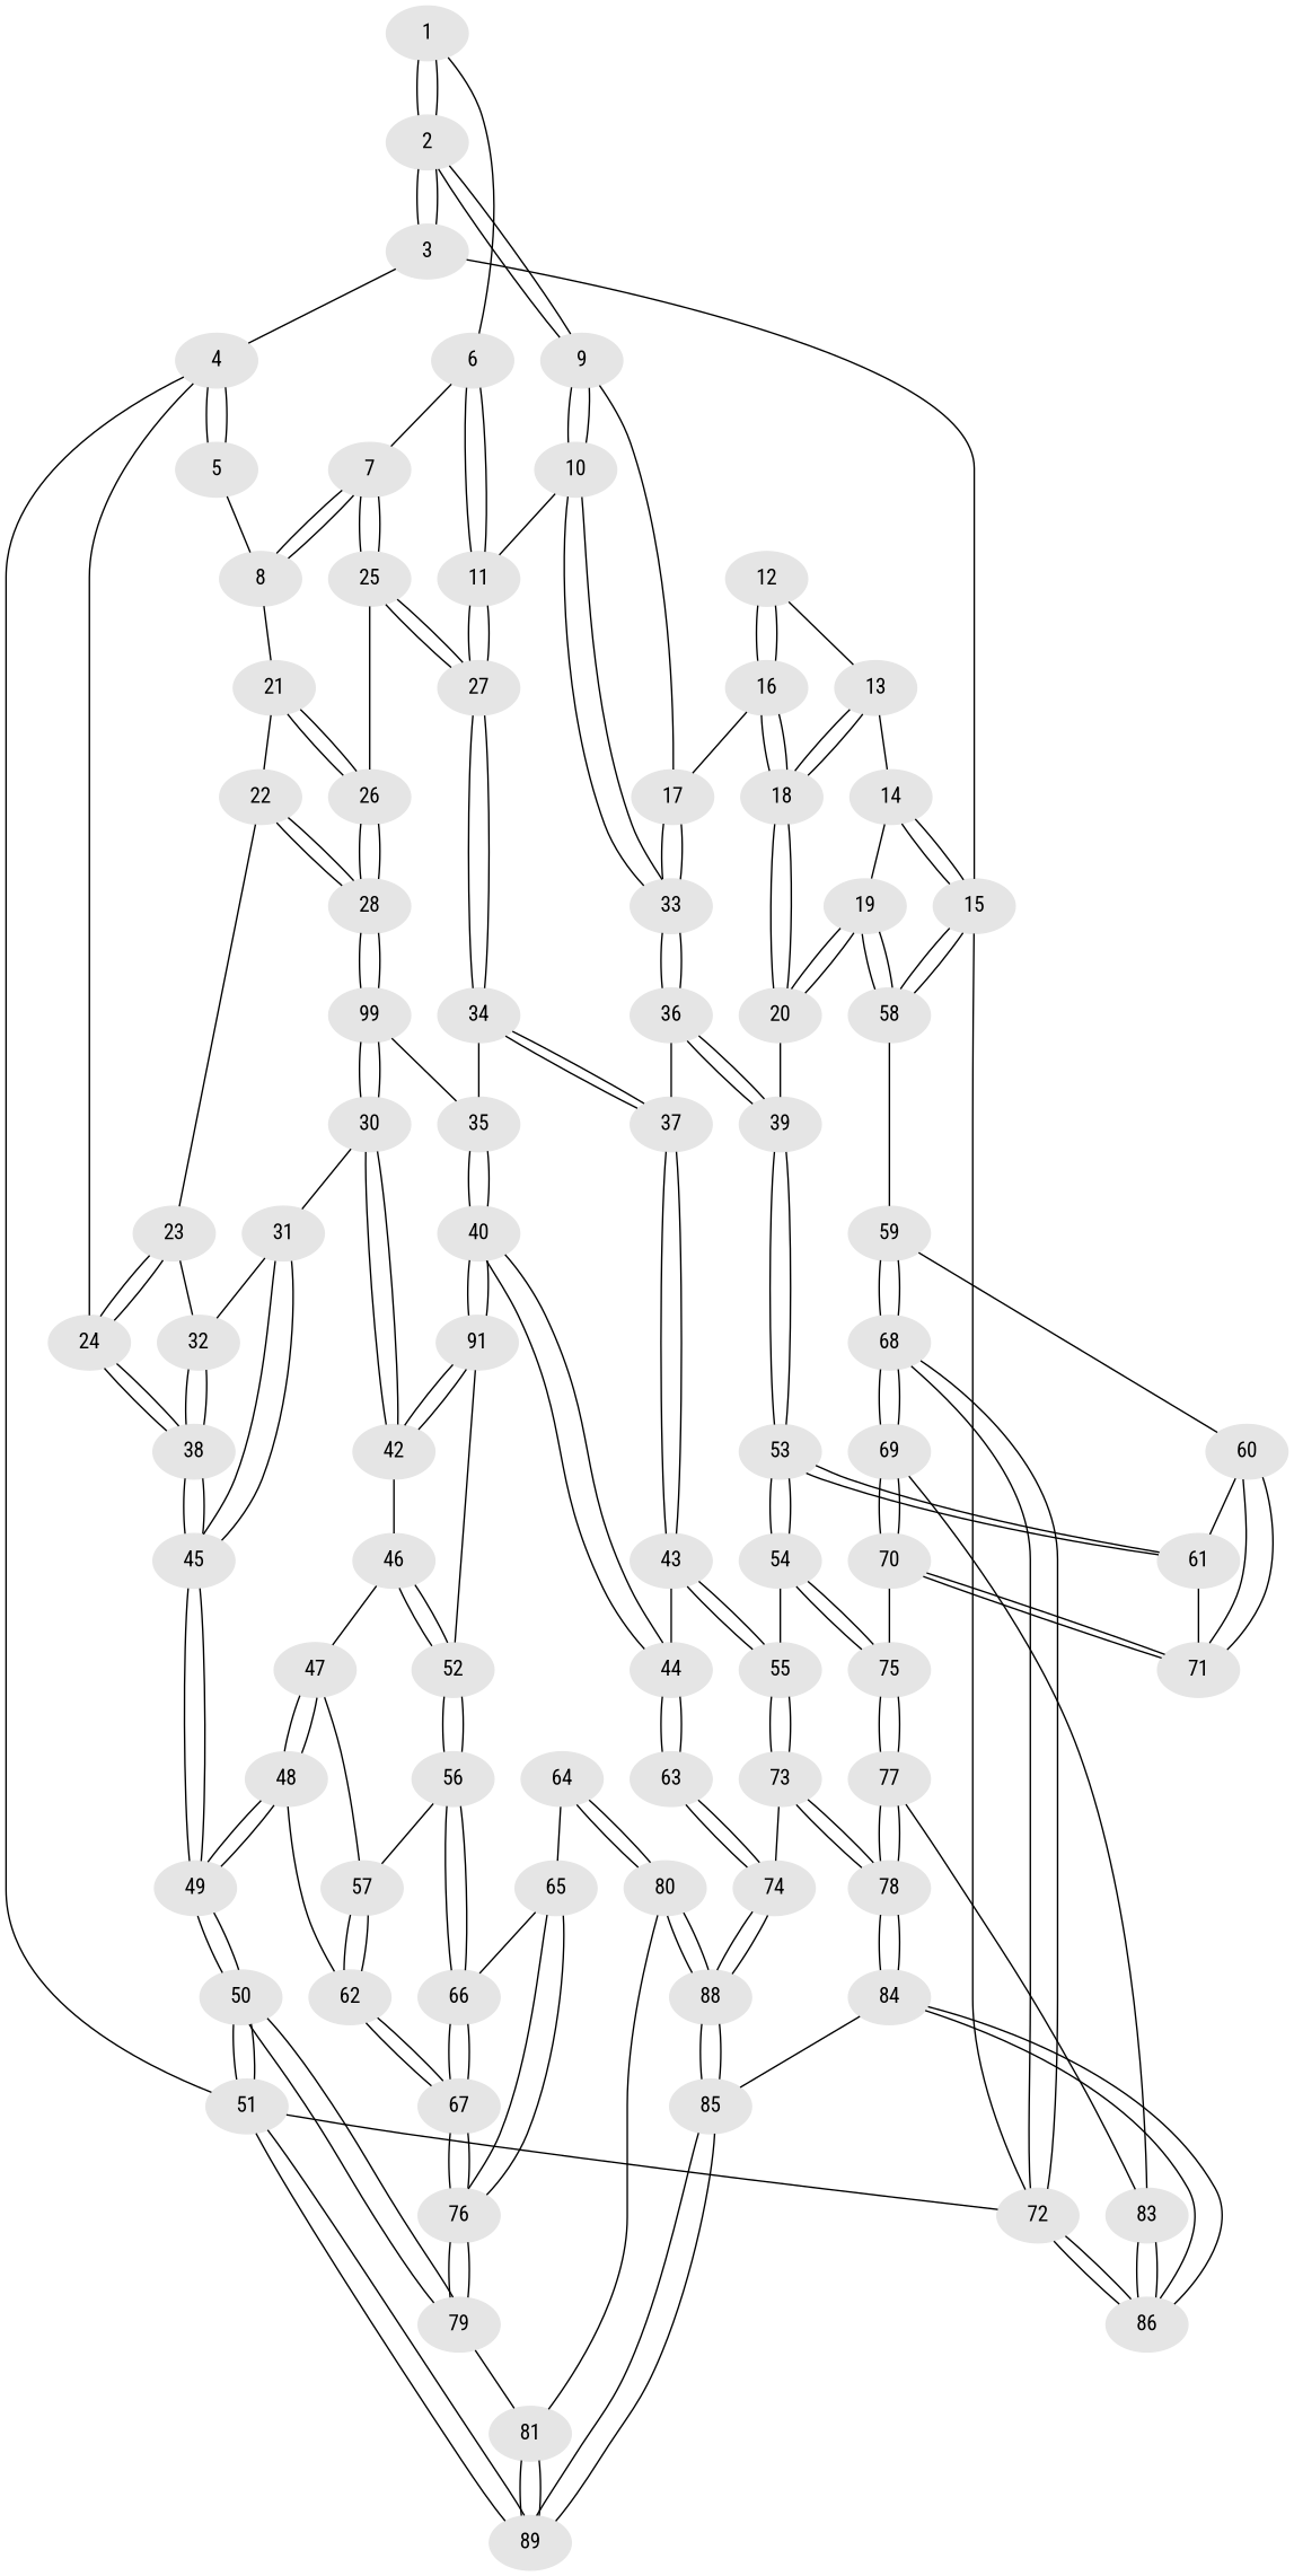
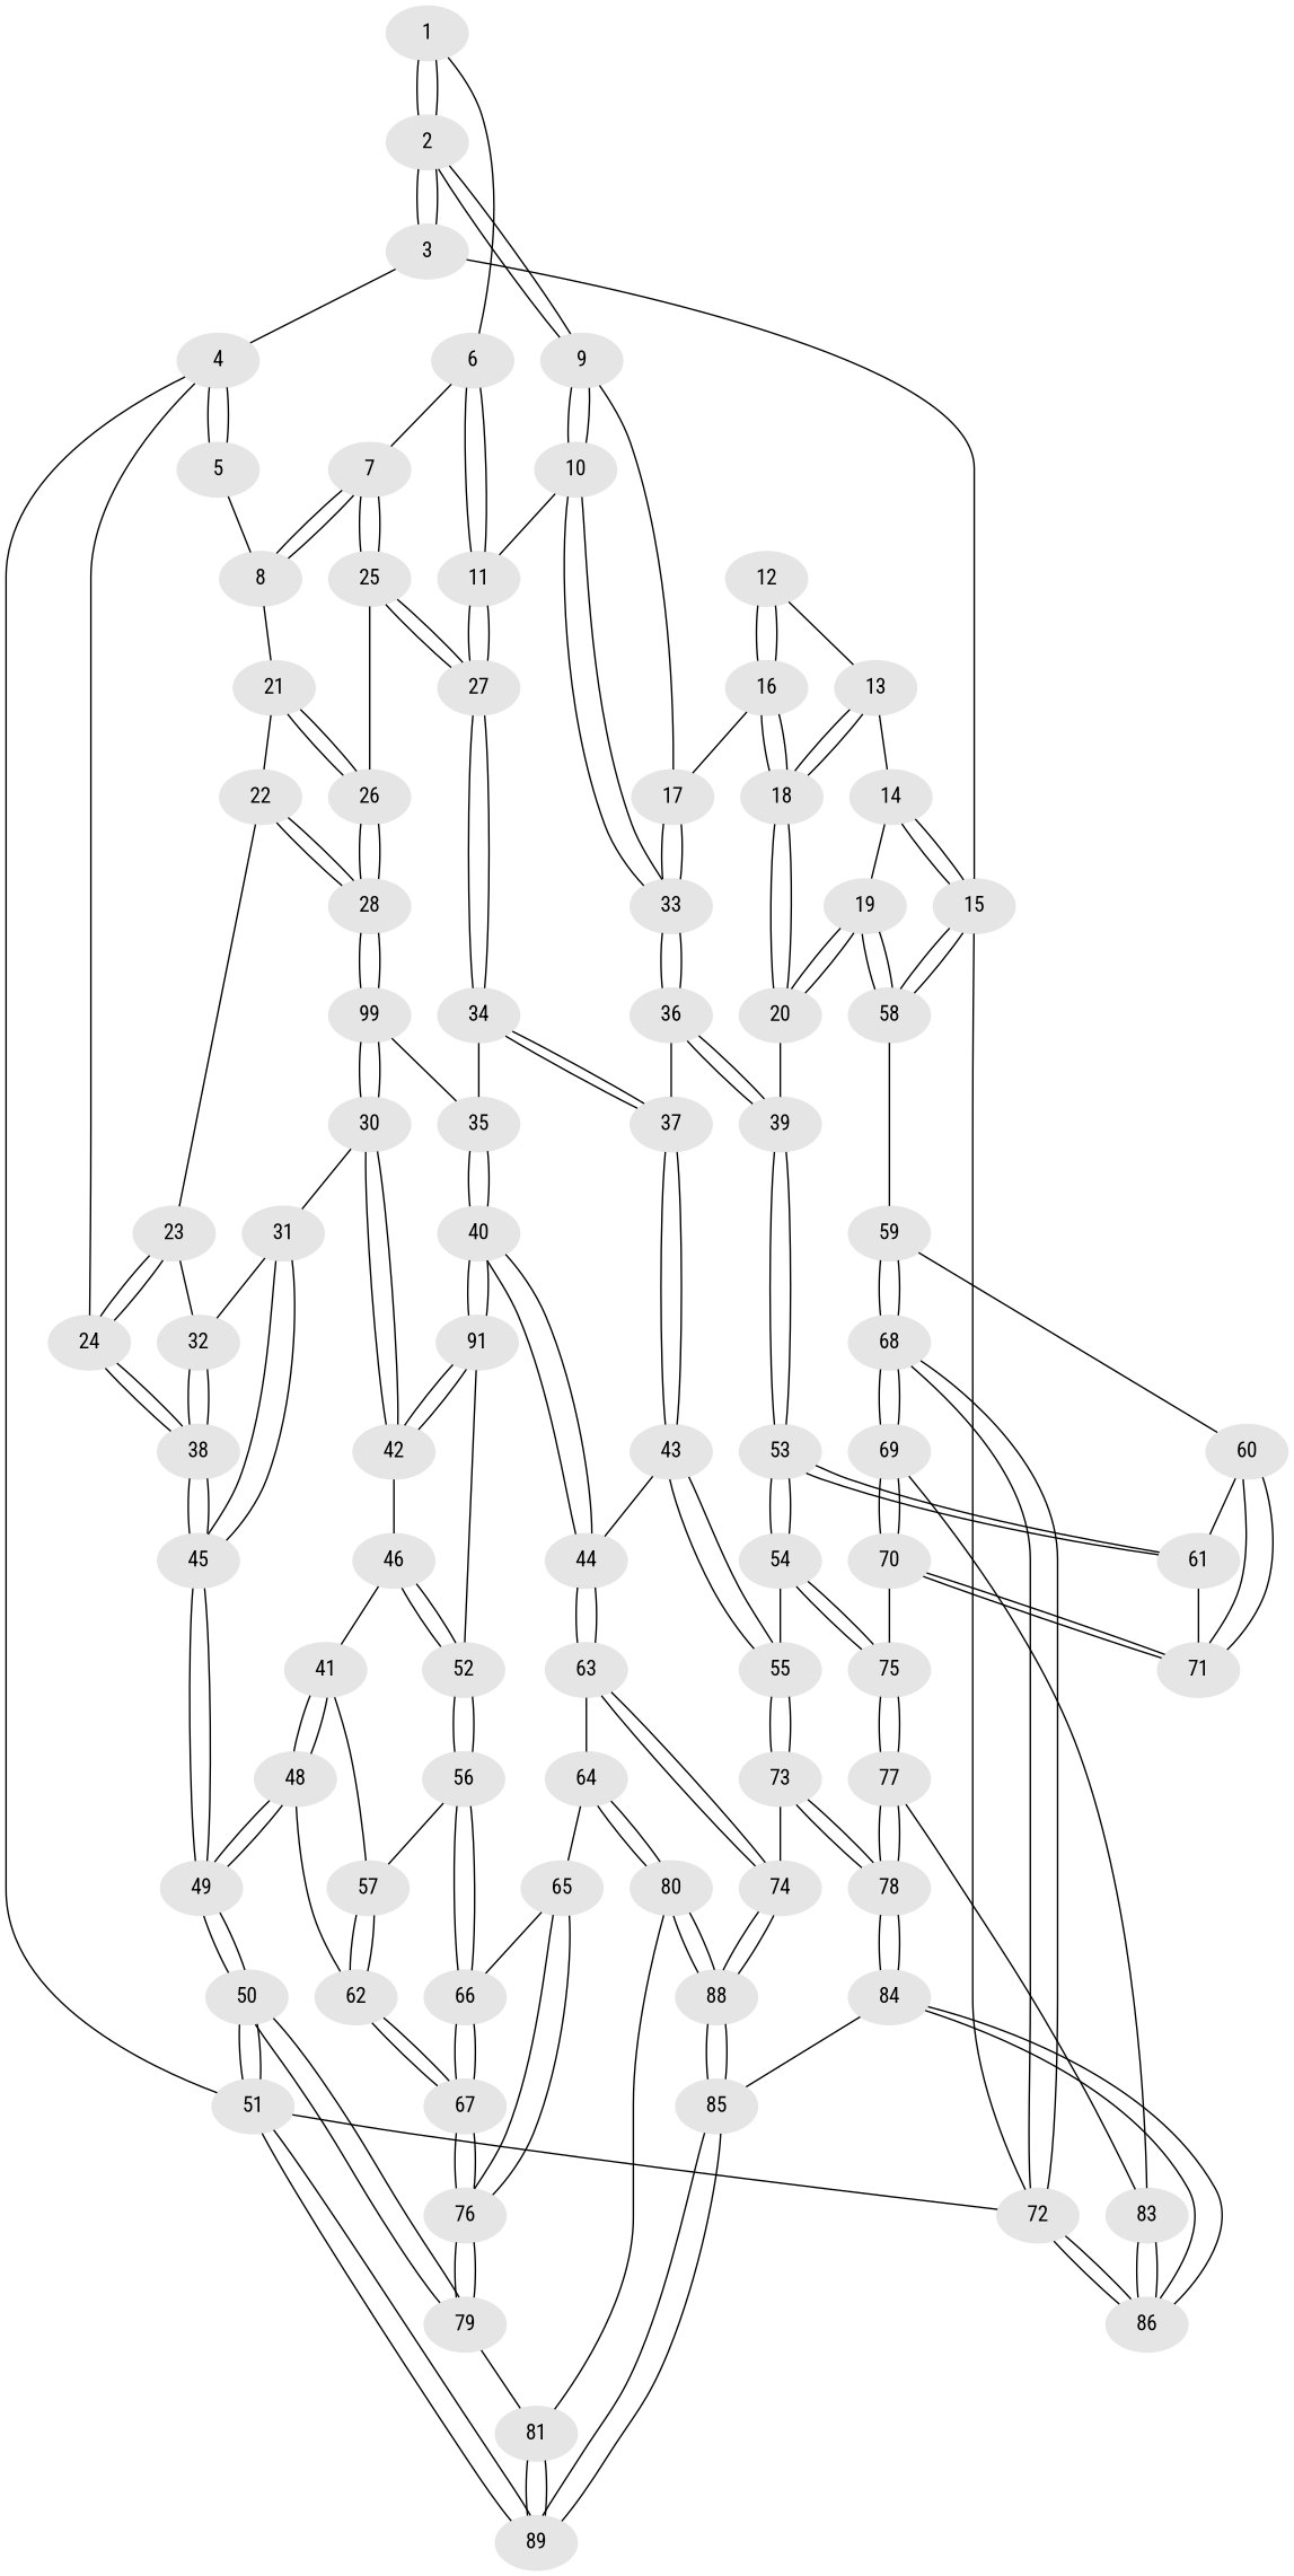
  graph {
    fontname="Roboto Condensed"
    node [color=gray90 fontname="Roboto Condensed" style=filled]
    edge [fontname="Roboto Condensed"]
    1
    2
    6
    3
    9
    7
    11
    4
    15
    10
    17
    5
    24
    51
    58
    72
    8
    38
    n19 [label=89]
    21
    25
    27
    26
    22
    33
    36
    34
    12
    13
    16
    14
    18
    19
    20
    59
    86
    39
    53
    23
    28
    32
    n42 [label=99]
    45
    35
    37
    30
    31
    42
    40
    46
    49
    43
    n53 [label=91]
    44
    55
    54
    61
    52
    63
    56
-   47
+   47 [label=41]
    73
    64
    74
    50
    48
    57
    62
    67
    79
    81
    66
    75
    71
    77
    78
    60
    68
    69
    76
    65
    80
    n83 [label=88]
    70
    83
    84
    85
    1 -- 2
    1 -- 2
    1 -- 6
    2 -- 3
    2 -- 3
    2 -- 9
    2 -- 9
    6 -- 7
    6 -- 11
    6 -- 11
    3 -- 4
    3 -- 15
    9 -- 10
    9 -- 10
    9 -- 17
    7 -- 8
    7 -- 8
    7 -- 25
    7 -- 25
    11 -- 27
    11 -- 27
    4 -- 5
    4 -- 5
    4 -- 24
    4 -- 51
    15 -- 58
    15 -- 58
    15 -- 72
    10 -- 11
    10 -- 33
    10 -- 33
    17 -- 33
    17 -- 33
    5 -- 8
    24 -- 38
    24 -- 38
    51 -- 72
    51 -- n19
    51 -- n19
    58 -- 59
    72 -- 86
    72 -- 86
    8 -- 21
    38 -- 45
    38 -- 45
    21 -- 26
    21 -- 26
    21 -- 22
    25 -- 27
    25 -- 27
    25 -- 26
    27 -- 34
    27 -- 34
    26 -- 28
    26 -- 28
    22 -- 23
    22 -- 28
    22 -- 28
    33 -- 36
    33 -- 36
    36 -- 39
    36 -- 39
    36 -- 37
    34 -- 35
    34 -- 37
    34 -- 37
    12 -- 13
    12 -- 16
    12 -- 16
    13 -- 14
    13 -- 18
    13 -- 18
    16 -- 17
    16 -- 18
    16 -- 18
    14 -- 15
    14 -- 15
    14 -- 19
    18 -- 20
    18 -- 20
    19 -- 58
    19 -- 58
    19 -- 20
    19 -- 20
    20 -- 39
    59 -- 60
    59 -- 68
    59 -- 68
    39 -- 53
    39 -- 53
    53 -- 54
    53 -- 54
    53 -- 61
    53 -- 61
    23 -- 24
    23 -- 24
    23 -- 32
    28 -- n42
    28 -- n42
    32 -- 38
    32 -- 38
    n42 -- 35
    n42 -- 30
    n42 -- 30
    45 -- 49
    45 -- 49
    35 -- 40
    35 -- 40
    37 -- 43
    37 -- 43
    30 -- 31
    30 -- 42
    30 -- 42
    31 -- 32
    31 -- 45
    31 -- 45
    42 -- 46
    40 -- n53
    40 -- n53
    40 -- 44
    40 -- 44
    46 -- 52
    46 -- 52
    46 -- 47
    49 -- 50
    49 -- 50
    43 -- 44
    43 -- 55
    43 -- 55
    n53 -- 42
    n53 -- 42
    n53 -- 52
    44 -- 63
    44 -- 63
    55 -- 73
    55 -- 73
    54 -- 55
    54 -- 75
    54 -- 75
    61 -- 71
    52 -- 56
    52 -- 56
+   63 -- 64
    63 -- 74
    63 -- 74
    56 -- 57
    56 -- 66
    56 -- 66
    47 -- 48
    47 -- 48
    47 -- 57
    73 -- 74
    73 -- 78
    73 -- 78
    64 -- 65
    64 -- 80
    64 -- 80
    74 -- n83
    74 -- n83
    50 -- 51
    50 -- 51
    50 -- 79
    50 -- 79
    48 -- 49
    48 -- 49
    48 -- 62
    57 -- 62
    57 -- 62
    62 -- 67
    62 -- 67
    67 -- 76
    67 -- 76
    79 -- 81
    81 -- n19
    81 -- n19
    66 -- 67
    66 -- 67
    75 -- 77
    75 -- 77
    77 -- 78
    77 -- 78
    77 -- 83
    78 -- 84
    78 -- 84
    60 -- 61
    60 -- 71
    60 -- 71
    68 -- 72
    68 -- 72
    68 -- 69
    68 -- 69
    69 -- 70
    69 -- 70
    69 -- 83
    76 -- 79
    76 -- 79
    65 -- 66
    65 -- 76
    65 -- 76
    80 -- 81
    80 -- n83
    80 -- n83
    n83 -- 85
    n83 -- 85
    70 -- 75
    70 -- 71
    70 -- 71
    83 -- 86
    83 -- 86
    84 -- 86
    84 -- 86
    84 -- 85
    85 -- n19
    85 -- n19
  }
